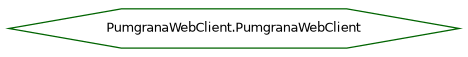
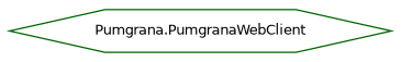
  digraph {
    rankdir=LR
-   n1 [color=darkgreen fillcolor=white fontname=Helvetica fontsize=10 height=0.2 label="PumgranaWebClient.PumgranaWebClient" shape=hexagon style=filled width=0.4]
+   n1 [color=darkgreen fillcolor=white fontname=Helvetica fontsize=10 height=0.2 label="Pumgrana.PumgranaWebClient" shape=hexagon style=filled width=0.4]
  }
